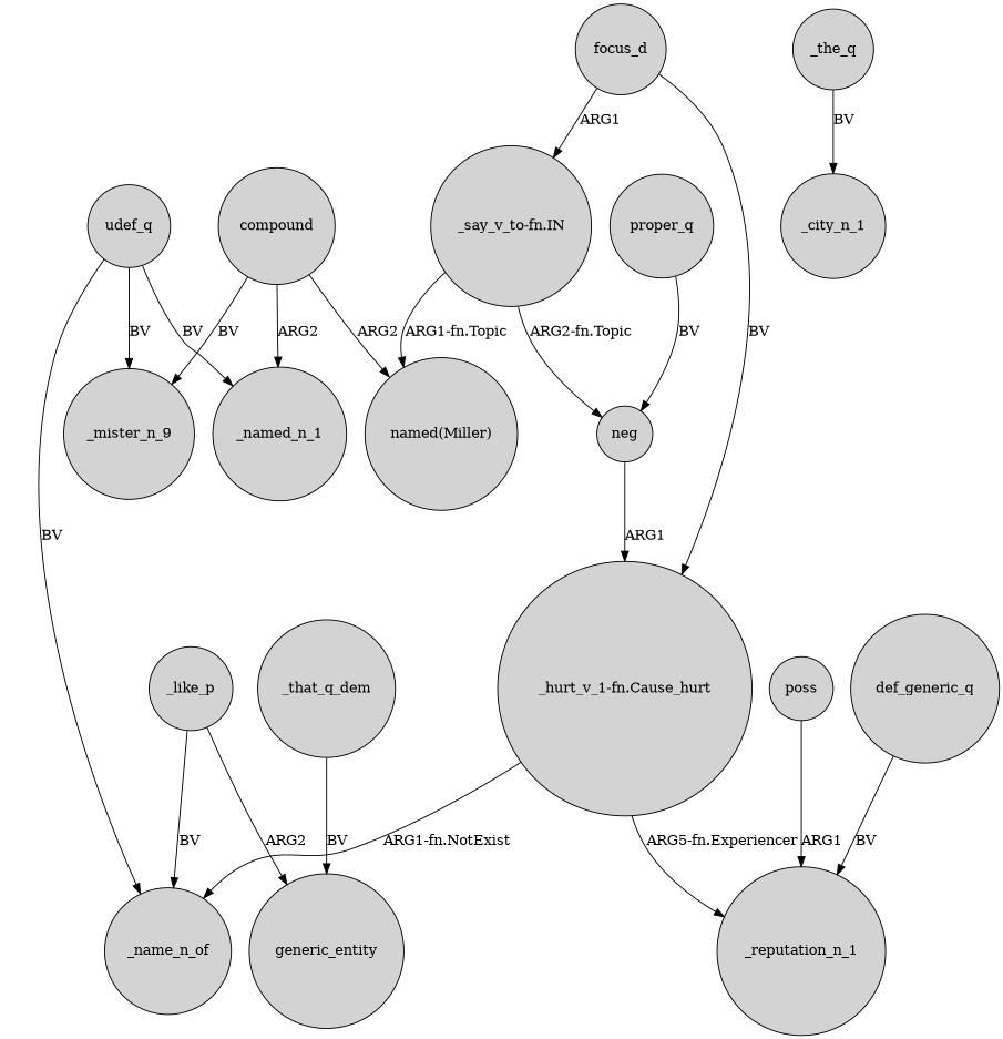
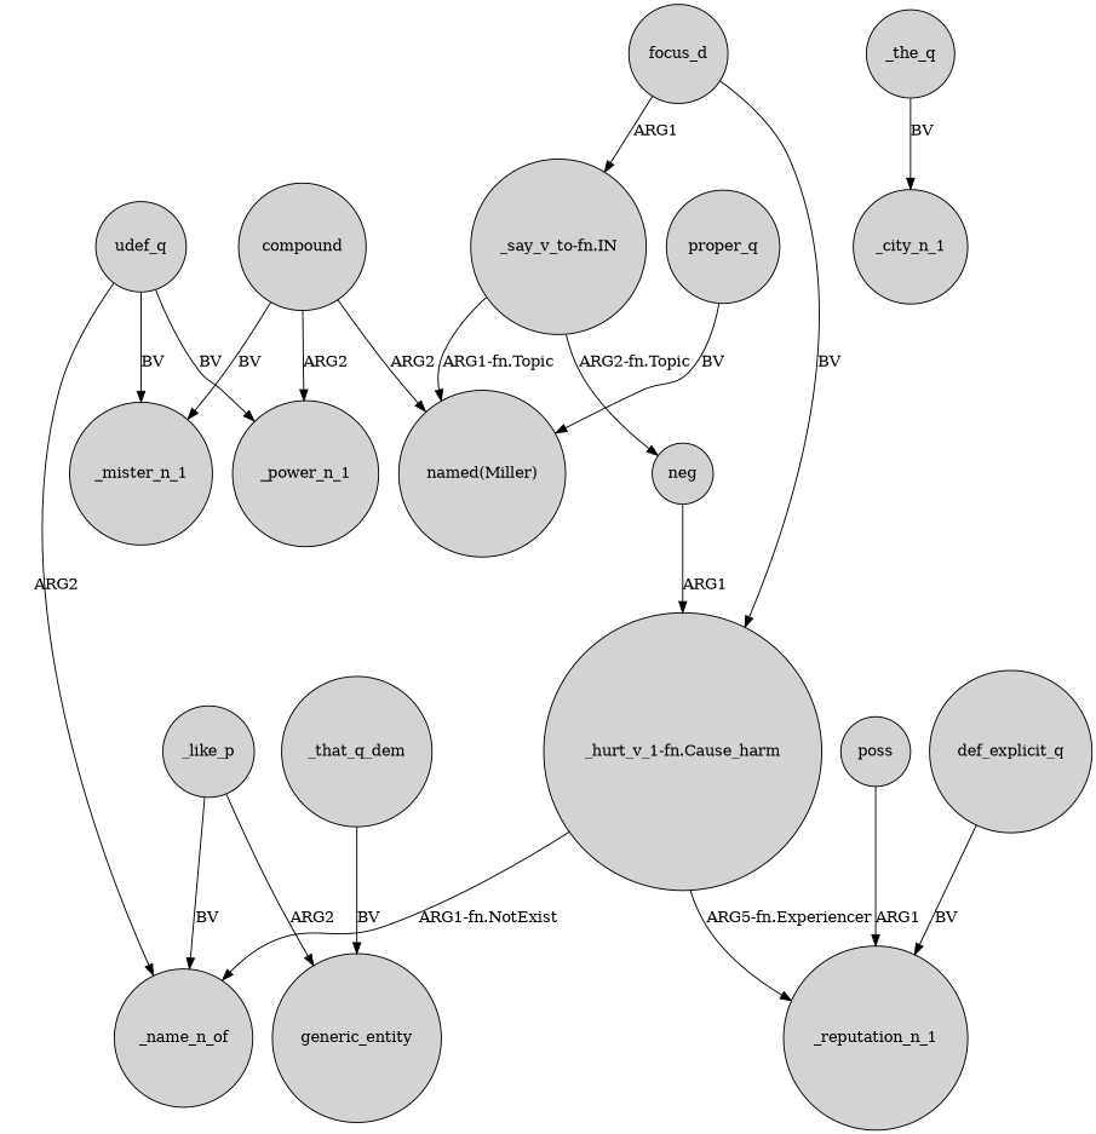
  digraph {
    node [shape=circle style=filled]
-   "_hurt_v_1-fn.Cause_harm" [label="_hurt_v_1-fn.Cause_hurt"]
+   "_hurt_v_1-fn.Cause_harm"
    _name_n_of
    _reputation_n_1
    neg
    "_say_v_to-fn.IN"
    "named(Miller)"
    _that_q_dem
    generic_entity
-   def_explicit_q [label=def_generic_q]
+   def_explicit_q
    compound
-   _mister_n_1 [label=_mister_n_9]
-   _power_n_1 [label=_named_n_1]
+   _mister_n_1
+   _power_n_1
    udef_q
    poss
    focus_d
    _the_q
    _city_n_1
    proper_q
    _like_p
    "_hurt_v_1-fn.Cause_harm" -> _name_n_of [label="ARG1-fn.NotExist"]
    "_hurt_v_1-fn.Cause_harm" -> _reputation_n_1 [label="ARG5-fn.Experiencer"]
    neg -> "_hurt_v_1-fn.Cause_harm" [label=ARG1]
    "_say_v_to-fn.IN" -> neg [label="ARG2-fn.Topic"]
    "_say_v_to-fn.IN" -> "named(Miller)" [label="ARG1-fn.Topic"]
    _that_q_dem -> generic_entity [label=BV]
    def_explicit_q -> _reputation_n_1 [label=BV]
    compound -> "named(Miller)" [label=ARG2]
    compound -> _mister_n_1 [label=BV]
    compound -> _power_n_1 [label=ARG2]
-   udef_q -> _name_n_of [label=BV]
+   udef_q -> _name_n_of [label=ARG2]
    udef_q -> _mister_n_1 [label=BV]
    udef_q -> _power_n_1 [label=BV]
    poss -> _reputation_n_1 [label=ARG1]
    focus_d -> "_hurt_v_1-fn.Cause_harm" [label=BV]
    focus_d -> "_say_v_to-fn.IN" [label=ARG1]
    _the_q -> _city_n_1 [label=BV]
-   proper_q -> neg [label=BV]
+   proper_q -> "named(Miller)" [label=BV]
    _like_p -> _name_n_of [label=BV]
    _like_p -> generic_entity [label=ARG2]
  }
